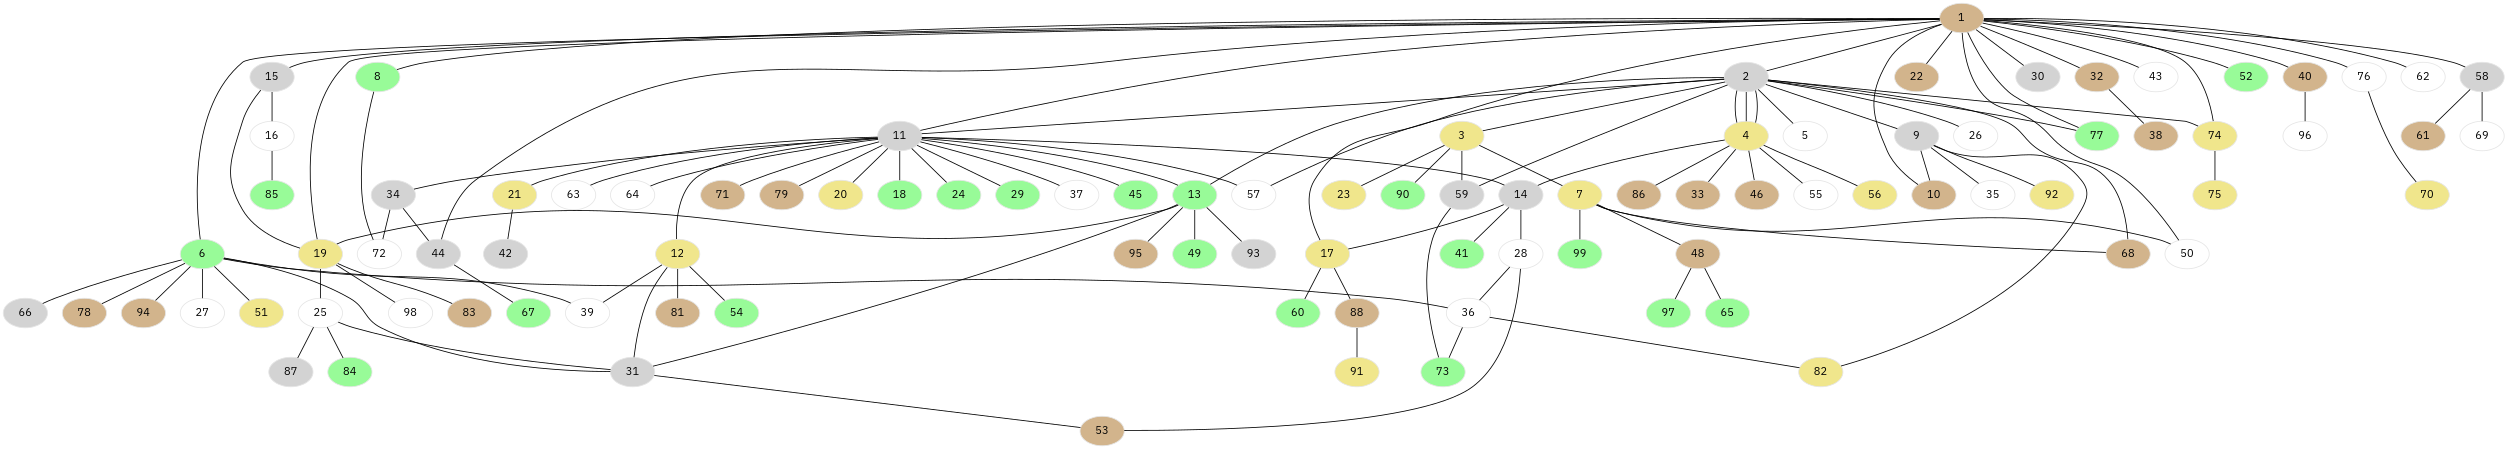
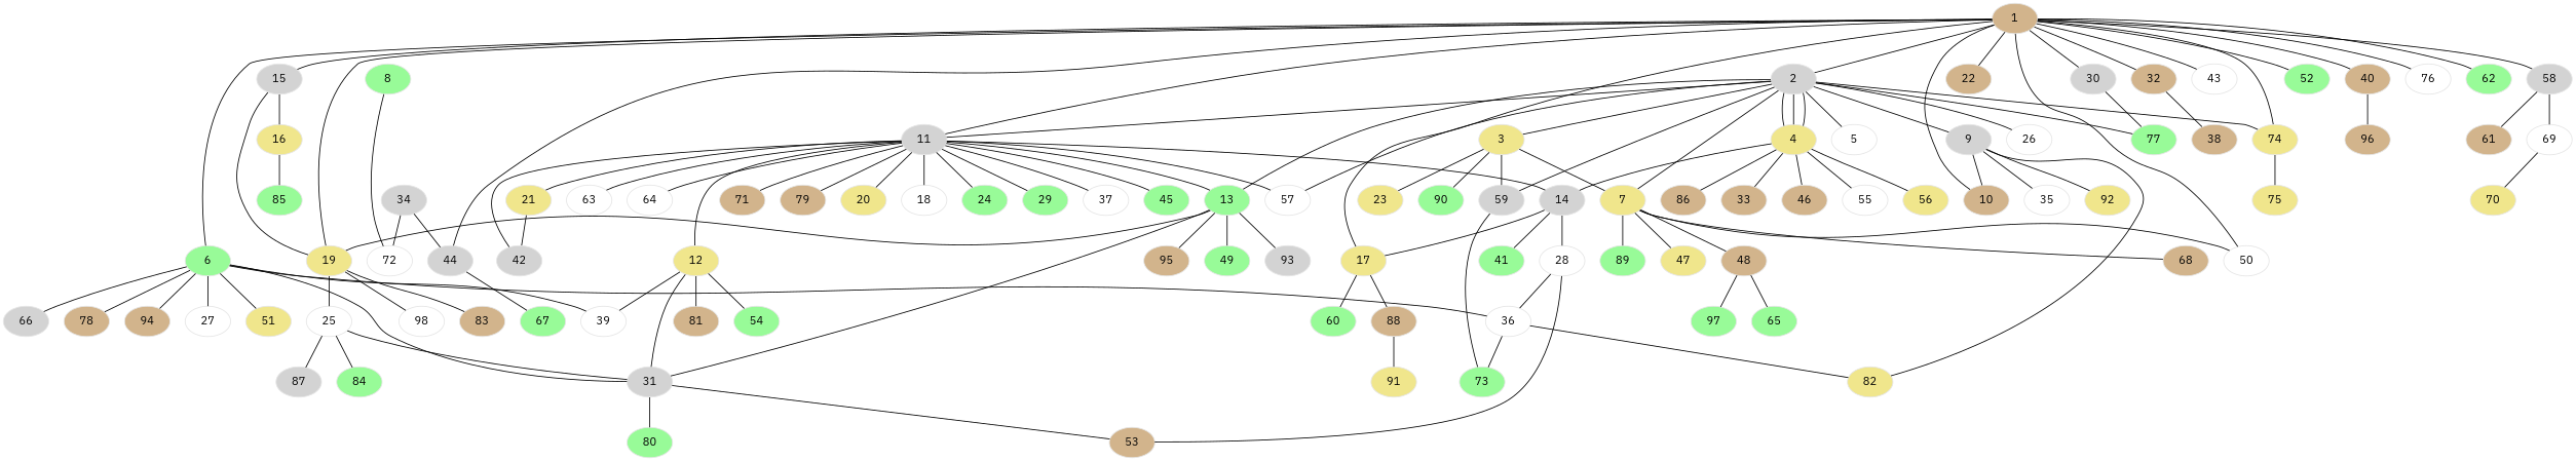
  graph {
    fontname="IBM Plex Sans"
    node [color=gray90 fillcolor=tan fontname="IBM Plex Sans" style=filled]
    edge [fontname="IBM Plex Sans"]
    2 [fillcolor=lightgrey]
    1
    6 [fillcolor=palegreen]
    8 [fillcolor=palegreen]
    10
    11 [fillcolor=lightgrey]
    15 [fillcolor=lightgrey]
    17 [fillcolor=khaki]
    19 [fillcolor=khaki]
    22
    30 [fillcolor=lightgrey]
    32
    40
    43 [fillcolor=white]
    44 [fillcolor=lightgrey]
    50 [fillcolor=white]
    52 [fillcolor=palegreen]
    58 [fillcolor=lightgrey]
-   62 [fillcolor=white]
+   62 [fillcolor=palegreen]
    74 [fillcolor=khaki]
    76 [fillcolor=white]
    77 [fillcolor=palegreen]
    3 [fillcolor=khaki]
    4 [fillcolor=khaki]
    5 [fillcolor=white]
    7 [fillcolor=khaki]
    9 [fillcolor=lightgrey]
    13 [fillcolor=palegreen]
    26 [fillcolor=white]
    57 [fillcolor=white]
    59 [fillcolor=lightgrey]
    27 [fillcolor=white]
    31 [fillcolor=lightgrey]
    36 [fillcolor=white]
    39 [fillcolor=white]
    51 [fillcolor=khaki]
    66 [fillcolor=lightgrey]
    78
    94
    72 [fillcolor=white]
    14 [fillcolor=lightgrey]
    12 [fillcolor=khaki]
-   18 [fillcolor=palegreen]
+   18 [fillcolor=white]
    20 [fillcolor=khaki]
    21 [fillcolor=khaki]
    24 [fillcolor=palegreen]
    29 [fillcolor=palegreen]
    34 [fillcolor=lightgrey]
    37 [fillcolor=white]
    45 [fillcolor=palegreen]
    63 [fillcolor=white]
    64 [fillcolor=white]
    71
    79
-   16 [fillcolor=white]
+   16 [fillcolor=khaki]
    60 [fillcolor=palegreen]
    88
    25 [fillcolor=white]
    83
    98 [fillcolor=white]
    38
-   96 [fillcolor=white]
+   96
    67 [fillcolor=palegreen]
    61
    69 [fillcolor=white]
    75 [fillcolor=khaki]
    23 [fillcolor=khaki]
    90 [fillcolor=palegreen]
    33
    46
    55 [fillcolor=white]
    56 [fillcolor=khaki]
    86
+   47 [fillcolor=khaki]
    48
    68
-   89 [fillcolor=palegreen label=99]
+   89 [fillcolor=palegreen]
    35 [fillcolor=white]
    82 [fillcolor=khaki]
    92 [fillcolor=khaki]
    49 [fillcolor=palegreen]
    93 [fillcolor=lightgrey]
    95
    73 [fillcolor=palegreen]
    28 [fillcolor=white]
    41 [fillcolor=palegreen]
    53
+   80 [fillcolor=palegreen]
    65 [fillcolor=palegreen]
    97 [fillcolor=palegreen]
    54 [fillcolor=palegreen]
    81
    42 [fillcolor=lightgrey]
    85 [fillcolor=palegreen]
    91 [fillcolor=khaki]
    84 [fillcolor=palegreen]
    87 [fillcolor=lightgrey]
    70 [fillcolor=khaki]
    2 -- 11
    2 -- 74
    2 -- 77
    2 -- 3
    2 -- 4
    2 -- 4
    2 -- 4
    2 -- 5
-   2 -- 68
+   2 -- 7
    2 -- 9
    2 -- 13
    2 -- 26
    2 -- 57
    2 -- 59
    1 -- 2
    1 -- 6
-   1 -- 8
    1 -- 10
    1 -- 11
    1 -- 15
    1 -- 17
    1 -- 19
    1 -- 22
    1 -- 30
    1 -- 32
    1 -- 40
    1 -- 43
    1 -- 44
    1 -- 50
    1 -- 52
    1 -- 58
    1 -- 62
    1 -- 74
    1 -- 76
-   1 -- 77
+   30 -- 77
    6 -- 27
    6 -- 31
    6 -- 36
    6 -- 39
    6 -- 51
    6 -- 66
    6 -- 78
    6 -- 94
    8 -- 72
    11 -- 13
    11 -- 57
    11 -- 14
    11 -- 12
    11 -- 18
    11 -- 20
    11 -- 21
    11 -- 24
    11 -- 29
-   11 -- 34
+   11 -- 42
    11 -- 37
    11 -- 45
    11 -- 63
    11 -- 64
    11 -- 71
    11 -- 79
    15 -- 19
    15 -- 16
    17 -- 60
    17 -- 88
    19 -- 25
    19 -- 83
    19 -- 98
    32 -- 38
    40 -- 96
    44 -- 67
    58 -- 61
    58 -- 69
    74 -- 75
    3 -- 7
    3 -- 59
    3 -- 23
    3 -- 90
    4 -- 14
    4 -- 33
    4 -- 46
    4 -- 55
    4 -- 56
    4 -- 86
    7 -- 50
+   7 -- 47
    7 -- 48
    7 -- 68
    7 -- 89
    9 -- 10
    9 -- 35
    9 -- 82
    9 -- 92
    13 -- 19
    13 -- 31
    13 -- 49
    13 -- 93
    13 -- 95
    59 -- 73
    31 -- 53
+   31 -- 80
    36 -- 82
    36 -- 73
    14 -- 17
    14 -- 28
    14 -- 41
    12 -- 31
    12 -- 39
    12 -- 54
    12 -- 81
    21 -- 42
    34 -- 44
    34 -- 72
    16 -- 85
    88 -- 91
    25 -- 31
    25 -- 84
    25 -- 87
-   76 -- 70
+   69 -- 70
    48 -- 65
    48 -- 97
    28 -- 36
    28 -- 53
  }
